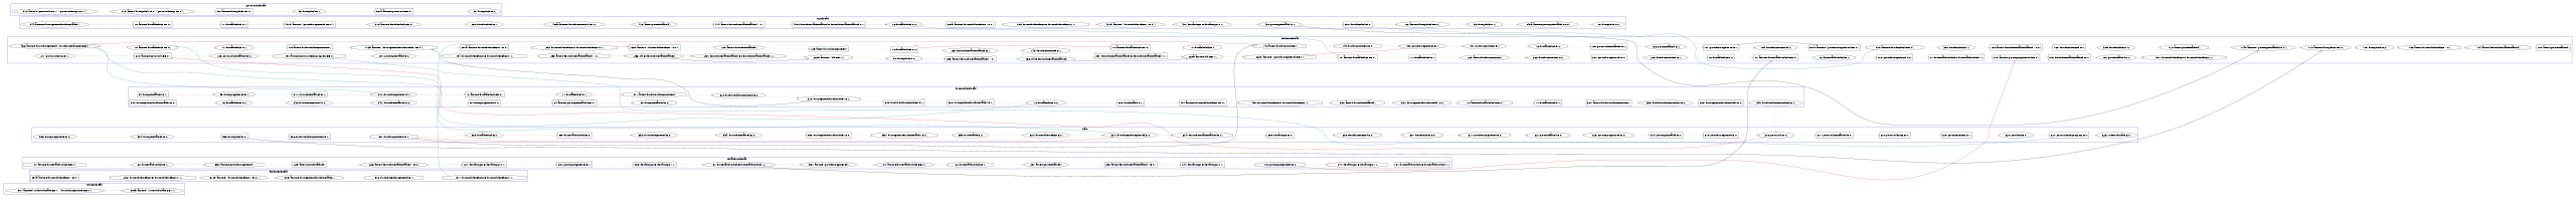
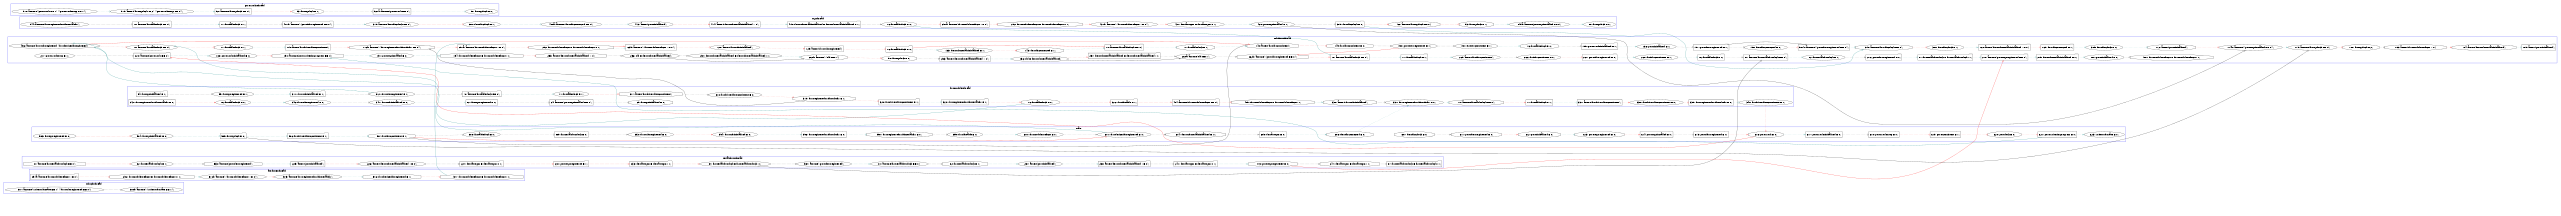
  digraph {
    rankdir=LR
    node [shape=ellipse]
    edge [arrowhead=odot color=teal style=dotted]
    n1 [label="507: assume((write_urb_state == 1) | (drv_usb_registered == 0));"]
    n2 [label="508b: assume(!(write_urb_state == 1));"]
    n3 [label="576: drv_device_id_registered = 1;" shape=octagon]
    n4 [label="577: drv_module_ref_cnt = drv_module_ref_cnt - 1;" shape=octagon]
    n5 [label="575: assume(drv_registered_with_serial_fw);"]
    n6 [label="292: drv_module_ref_cnt = drv_module_ref_cnt + 1;" shape=octagon]
    n7 [label="572b: assume(!(drv_module_ref_cnt <= 0));"]
    n8 [label="291a: assume(drv_module_ref_cnt >= 0);" shape=folder]
    n9 [label="585: fw_tty_lock = 0;" shape=folder]
    n10 [label="613: port_tty_registered = 0;" shape=octagon]
    n11 [label="614: port_tty_installed = 0;" shape=folder]
    n12 [label="601: drv_device_id_registered = 0;"]
    n13 [label="604: dev_usb_serial_initialized = -1;" shape=octagon]
    n14 [label="619: port_consistent = 1;" shape=folder]
    n15 [label="620: port_lock = 0;" shape=octagon]
    n16 [label="583: fw_tty_registered = 0;"]
    n17 [label="584: fw_tty_initialized = 0;"]
    n18 [label="589: fw_serial_bus_lock = 0;" shape=folder]
    n19 [label="593: drv_usb_registered = 0;"]
    n20 [label="605: dev_autopm = 0;" shape=folder]
    n21 [label="586: fw_driver_list_consistent = 1;" shape=folder]
    n22 [label="587: fw_idr_consistent = 1;" shape=octagon]
    n23 [label="618: port_work_stop = 0;" shape=folder]
    n24 [label="597: drv_registered_with_serial_fw = 0;" shape=octagon]
    n25 [label="599: drv_id_table = 0;"]
    n26 [label="617: port_work_initialized = 0;" shape=folder]
    n27 [label="588: fw_table_lock = 0;"]
    n28 [label="616: port_work = 0;" shape=octagon]
    n29 [label="621: port_write_in_progress = 0;" shape=folder]
    n30 [label="606: dev_disconnected = 0;" shape=octagon]
    n31 [label="607: dev_disc_lock = 0;" shape=octagon]
    n32 [label="615: port_idr_registered = 0;" shape=folder]
    n33 [label="596: drv_registered_with_usb_fw = 0;" shape=folder]
    n34 [label="623: write_urb_state = 0;"]
    n35 [label="611: port_dev_registered = 0;" shape=octagon]
    n36 [label="612: port_initialized = 0;" shape=octagon]
    n37 [label="600: drv_module_ref_cnt = 0;"]
    n38 [label="594: drv_usb_initialized = 0;"]
    n39 [label="533: assume(port_dev_registered);" shape=octagon]
    n40 [label="225: assert(port_initialized);" shape=folder]
    n41 [label="226: assert(dev_usb_serial_initialized >= 0);"]
    n42 [label="87: fw_serial_bus_lock = fw_serial_bus_lock - 1;"]
    n43 [label="537: assume(!port_dev_registered);"]
    n44 [label="82: fw_serial_bus_lock = 1;"]
    n45 [label="247: dev_autopm = dev_autopm - 1;" shape=octagon]
    n46 [label="87: fw_serial_bus_lock = fw_serial_bus_lock - 1;" shape=folder]
    n47 [label="243: port_tty_registered = 0;" shape=octagon]
    n48 [label="82: fw_serial_bus_lock = 1;" shape=octagon]
    n49 [label="237: assert(port_initialized);"]
    n50 [label="81: assume(fw_serial_bus_lock == 0);"]
    n51 [label="238: assert(dev_usb_serial_initialized >= 0);" shape=folder]
    n52 [label="231: port_tty_registered = 1;" shape=folder]
    n53 [label="233: dev_autopm = dev_autopm - 1;" shape=folder]
    n54 [label="81: assume(fw_serial_bus_lock == 0);" shape=octagon]
    n55 [label="241: dev_autopm = dev_autopm + 1;" shape=folder]
    n56 [label="227: dev_autopm = dev_autopm + 1;" shape=folder]
    n57 [label="330: assert(drv_usb_initialized);" shape=octagon]
    n58 [label="331: drv_registered_with_usb_fw = 0;"]
    n59 [label="70: assume(fw_table_lock == 0);" shape=octagon]
    n60 [label="322: drv_registered_with_serial_fw = 1;" shape=folder]
    n61 [label="76: fw_table_lock = 0;" shape=octagon]
    n62 [label="326: drv_id_table = 1;" shape=folder]
    n63 [label="311: drv_usb_initialized = 1;" shape=folder]
    n64 [label="312: drv_usb_registered = 1;"]
    n65 [label="346: drv_usb_registered = 0;"]
    n66 [label="347: drv_usb_initialized = 0;"]
    n67 [label="339: drv_registered_with_usb_fw = 0;" shape=folder]
    n68 [label="340: fw_driver_list_consistent = 1;"]
    n69 [label="70: assume(fw_table_lock == 0);" shape=folder]
    n70 [label="71: fw_table_lock = 1;"]
    n71 [label="64: assume(port_tty_installed == 0);" shape=folder]
    n72 [label="65: fw_tty_initialized = 0;" shape=octagon]
    n73 [label="55: fw_tty_registered = 1;"]
    n74 [label="337: assert(fw_driver_list_consistent);" shape=folder]
    n75 [label="338: fw_driver_list_consistent = 0;"]
    n76 [label="485: drv_module_ref_cnt = drv_module_ref_cnt - 1;" shape=octagon]
    n77 [label="320: fw_driver_list_consistent = 1;" shape=folder]
    n78 [label="319: drv_registered_with_usb_fw = 1;" shape=octagon]
    n79 [label="61: fw_tty_registered = 0;" shape=folder]
    n80 [label="76: fw_table_lock = 0;"]
    n81 [label="71: fw_table_lock = 1;" shape=folder]
    n82 [label="484: assume(drv_module_ref_cnt == 0);" shape=folder]
    n83 [label="318: fw_driver_list_consistent = 0;"]
    n84 [label="54: fw_tty_initialized = 1;" shape=folder]
    n85 [label="342: drv_registered_with_serial_fw = 0;" shape=folder]
    n86 [label="317: assert(fw_driver_list_consistent);" shape=octagon]
    n87 [label="518: assume((port_work == 1) | (port_work_stop == 1));"]
    n88 [label="519: assert((fw_tty_lock != 2) | (port_work_stop == 0));"]
    n89 [label="92: assume(fw_tty_lock == 0);" shape=folder]
    n90 [label="93: fw_tty_lock = 1;"]
    n91 [label="521a: assume(port_work == 0);" shape=folder]
    n92 [label="98: fw_tty_lock = 0;"]
    n93 [label="123b: assume(!(drv_module_ref_cnt <= 0));" shape=folder]
    n94 [label="128: assert(drv_usb_initialized);"]
    n95 [label="179: assume(fw_tty_lock == 0);"]
    n96 [label="115: assert(fw_driver_list_consistent);" shape=folder]
    n97 [label="116b: assume(!(drv_registered_with_usb_fw == 0));" shape=octagon]
    n98 [label="379: assume(dev_disc_lock == 0);" shape=octagon]
    n99 [label="253: assert(dev_usb_serial_initialized > 0);" shape=octagon]
    n100 [label="256: old = dev_usb_serial_initialized;"]
    n101 [label="151: fw_idr_consistent = 1;"]
    n102 [label="76: fw_table_lock = 0;" shape=octagon]
    n103 [label="260a: assume(old == 1);"]
    n104 [label="262b: assume(!(port_idr_registered == 0));" shape=octagon]
    n105 [label="260b: assume(!(old == 1));" shape=octagon]
    n106 [label="98: fw_tty_lock = 0;" shape=octagon]
    n107 [label="220: assume(port_work == 0);" shape=folder]
    n108 [label="188: port_work_initialized = 0;"]
    n109 [label="158: dev_disconnected = 0;"]
    n110 [label="501b: assume(!(port_dev_registered == 0));" shape=folder]
    n111 [label="190: assume(port_write_in_progress == 0);" shape=octagon]
    n112 [label="191: port_tty_installed = 0;"]
    n113 [label="157: port_dev_registered = 1;" shape=folder]
    n114 [label="496: assume(drv_usb_registered | drv_device_id_registered);"]
    n115 [label="155: port_work_initialized = 1;" shape=folder]
    n116 [label="156: port_initialized = 1;"]
    n117 [label="253: assert(dev_usb_serial_initialized > 0);" shape=folder]
    n118 [label="256: old = dev_usb_serial_initialized;"]
    n119 [label="76: fw_table_lock = 0;" shape=folder]
    n120 [label="133: dev_usb_serial_initialized = 1;"]
    n121 [label="174b: assume(!(port_tty_installed == 0));"]
    n122 [label="70: assume(fw_table_lock == 0);" shape=folder]
    n123 [label="71: fw_table_lock = 1;" shape=folder]
    n124 [label="268: fw_idr_consistent = 1;"]
    n125 [label="76: fw_table_lock = 0;" shape=folder]
    n126 [label="70: assume(fw_table_lock == 0);"]
    n127 [label="257: dev_usb_serial_initialized = dev_usb_serial_initialized - 1;"]
    n128 [label="194: drv_module_ref_cnt = drv_module_ref_cnt - 1;" shape=octagon]
    n129 [label="276: port_dev_registered = 0;" shape=folder]
    n130 [label="87: fw_serial_bus_lock = fw_serial_bus_lock - 1;" shape=folder]
    n131 [label="180: fw_tty_lock = 2;" shape=octagon]
    n132 [label="183: assert(drv_module_ref_cnt > 0);" shape=octagon]
    n133 [label="70: assume(fw_table_lock == 0);" shape=folder]
    n134 [label="278: assume(port_tty_registered == 0);" shape=folder]
    n135 [label="291a: assume(drv_module_ref_cnt >= 0);" shape=folder]
    n136 [label="71: fw_table_lock = 1;" shape=octagon]
    n137 [label="172: assert(port_initialized);" shape=octagon]
    n138 [label="380: dev_disc_lock = 1;"]
    n139 [label="168: assert(dev_usb_serial_initialized >= 0);" shape=folder]
    n140 [label="82: fw_serial_bus_lock = 1;"]
    n141 [label="185: assert(port_initialized);" shape=folder]
    n142 [label="217: port_work_stop = 1;"]
    n143 [label="257: dev_usb_serial_initialized = dev_usb_serial_initialized - 1;" shape=folder]
    n144 [label="143: dev_disconnected = 1;" shape=octagon]
    n145 [label="292: drv_module_ref_cnt = drv_module_ref_cnt + 1;" shape=octagon]
    n146 [label="148: assert(fw_idr_consistent);" shape=octagon]
    n147 [label="169: dev_disconnected = 1;" shape=folder]
    n148 [label="184: assert(dev_usb_serial_initialized);" shape=octagon]
    n149 [label="149: fw_idr_consistent = 0;" shape=octagon]
    n150 [label="81: assume(fw_serial_bus_lock == 0);" shape=folder]
    n151 [label="129: assert(drv_usb_registered);" shape=folder]
    n152 [label="279: dev_usb_serial_initialized = -1;" shape=folder]
    n153 [label="280: port_initialized = 0;"]
    n154 [label="265: assert(fw_idr_consistent);"]
    n155 [label="266: fw_idr_consistent = 0;"]
    n156 [label="267: port_idr_registered = 0;" shape=folder]
    n157 [label="581: drv_module_ref_cnt = drv_module_ref_cnt - 1;" shape=octagon]
    n158 [label="150: port_idr_registered = 1;"]
    n159 [label="385: dev_disc_lock = 0;"]
    n160 [label="71: fw_table_lock = 1;" shape=octagon]
    n161 [label="385: dev_disc_lock = 0;" shape=folder]
    n162 [label="421b: assume(!(drv_module_ref_cnt <= 0));"]
    n163 [label="427: dev_autopm = dev_autopm + 1;"]
    n164 [label="413: assert(port_initialized);"]
    n165 [label="414: assert(dev_usb_serial_initialized > 0);" shape=folder]
    n166 [label="70: assume(fw_table_lock == 0);" shape=folder]
    n167 [label="71: fw_table_lock = 1;" shape=folder]
    n168 [label="401b: assume(!(port_idr_registered == 0));" shape=folder]
    n169 [label="428: port_tty_installed = 1;"]
    n170 [label="292: drv_module_ref_cnt = drv_module_ref_cnt + 1;" shape=octagon]
    n171 [label="379: assume(dev_disc_lock == 0);"]
    n172 [label="380: dev_disc_lock = 1;"]
    n173 [label="544: assume(drv_registered_with_serial_fw);"]
    n174 [label="291a: assume(drv_module_ref_cnt >= 0);" shape=folder]
    n175 [label="408a: assume(dev_disconnected == 0);"]
    n176 [label="92: assume(fw_tty_lock == 0);" shape=octagon]
    n177 [label="93: fw_tty_lock = 1;" shape=octagon]
    n178 [label="76: fw_table_lock = 0;"]
    n179 [label="548a: assume(port_tty_installed == 0);"]
    n180 [label="415: dev_usb_serial_initialized = dev_usb_serial_initialized + 1;" shape=folder]
    n181 [label="98: fw_tty_lock = 0;"]
    subgraph cluster_1 {
      color=blue
      label=usb_cb_thread
      n1
      n2
    }
    subgraph cluster_2 {
      color=blue
      label=attribute_thread
      n3
      n4
      n5
      n6
      n7
      n8
    }
    subgraph cluster_3 {
      color=blue
      label=main
      n9
      n10
      n11
      n12
      n13
      n14
      n15
      n16
      n17
      n18
      n19
      n20
      n21
      n22
      n23
      n24
      n25
      n26
      n27
      n28
      n29
      n30
      n31
      n32
      n33
      n34
      n35
      n36
      n37
      n38
    }
    subgraph cluster_4 {
      color=blue
      label=serial_bus_thread
      n39
      n40
      n41
      n42
      n43
      n44
      n45
      n46
      n47
      n48
      n49
      n50
      n51
      n52
      n53
      n54
      n55
      n56
    }
    subgraph cluster_5 {
      color=blue
      label=fw_module_thread
      n57
      n58
      n59
      n60
      n61
      n62
      n63
      n64
      n65
      n66
      n67
      n68
      n69
      n70
      n71
      n72
      n73
      n74
      n75
      n76
      n77
      n78
      n79
      n80
      n81
      n82
      n83
      n84
      n85
      n86
    }
    subgraph cluster_6 {
      color=blue
      label=port_work_thread
      n87
      n88
      n89
      n90
      n91
      n92
    }
    subgraph cluster_7 {
      color=blue
      label=usb_bus_thread
      n93
      n94
      n95
      n96
      n97
      n98
      n99
      n100
      n101
      n102
      n103
      n104
      n105
      n106
      n107
      n108
      n109
      n110
      n111
      n112
      n113
      n114
      n115
      n116
      n117
      n118
      n119
      n120
      n121
      n122
      n123
      n124
      n125
      n126
      n127
      n128
      n129
      n130
      n131
      n132
      n133
      n134
      n135
      n136
      n137
      n138
      n139
      n140
      n141
      n142
      n143
      n144
      n145
      n146
      n147
      n148
      n149
      n150
      n151
      n152
      n153
      n154
      n155
      n156
      n157
      n158
      n159
      n160
    }
    subgraph cluster_8 {
      color=blue
      label=tty_thread
      n161
      n162
      n163
      n164
      n165
      n166
      n167
      n168
      n169
      n170
      n171
      n172
      n173
      n174
      n175
      n176
      n177
      n178
      n179
      n180
      n181
    }
    n1 -> n2 [color=black]
    n3 -> n4 [color=red]
    n4 -> n135 [constraint=false style=""]
    n5 -> n3
    n6 -> n7
    n7 -> n5 [color=red]
    n8 -> n6 [color=red]
    n9 -> n21
    n9 -> n95 [color=black constraint=false style=""]
    n10 -> n11 [arrowhead=onormal color=red]
    n11 -> n32 [color=black]
    n12 -> n13 [arrowhead=onormal color=black]
    n12 -> n114 [arrowhead=onormal constraint=false style=""]
    n13 -> n20 [arrowhead=onormal color=black]
    n14 -> n15 [color=red]
    n15 -> n29 [color=red]
    n16 -> n17 [color=red]
    n17 -> n9
    n18 -> n19 [arrowhead=onormal color=black]
    n19 -> n38 [arrowhead=onormal color=red]
    n20 -> n30 [arrowhead=onormal]
    n21 -> n22 [arrowhead=onormal]
    n22 -> n12 [color=red style=""]
    n22 -> n27 [color=black]
    n22 -> n146 [arrowhead=onormal color=black constraint=false style=""]
    n23 -> n14 [color=red]
    n24 -> n25 [color=black]
    n25 -> n37 [arrowhead=onormal]
    n26 -> n23 [color=black]
    n27 -> n18 [color=black]
    n28 -> n26 [arrowhead=onormal]
    n28 -> n107 [arrowhead=onormal color=red constraint=false style=""]
    n29 -> n34 [arrowhead=onormal]
    n29 -> n111 [arrowhead=onormal constraint=false style=""]
-   n30 -> n31 [arrowhead=onormal]
+   n30 -> n58 [arrowhead=onormal]
    n31 -> n35 [arrowhead=onormal color=black]
    n32 -> n28 [arrowhead=onormal color=red]
    n33 -> n24
    n35 -> n36 [arrowhead=onormal color=red]
    n36 -> n10
    n37 -> n12 [arrowhead=onormal color=black]
    n38 -> n33 [arrowhead=onormal]
    n39 -> n40
    n40 -> n41 [color=red]
    n41 -> n56 [arrowhead=onormal color=black]
    n42 -> n43 [arrowhead=onormal color=black]
    n42 -> n150 [color=black constraint=false style=""]
    n43 -> n50 [arrowhead=onormal]
    n44 -> n39 [arrowhead=onormal color=black]
    n45 -> n46 [color=black]
    n47 -> n45 [arrowhead=onormal color=black]
    n47 -> n134 [arrowhead=onormal color=red constraint=false style=""]
    n48 -> n49 [arrowhead=onormal]
    n49 -> n51
    n50 -> n48 [color=black]
    n51 -> n55 [color=black]
    n52 -> n53 [arrowhead=onormal color=red]
    n53 -> n42 [color=red]
    n54 -> n44 [color=red]
    n55 -> n47 [arrowhead=onormal]
    n56 -> n52 [arrowhead=onormal color=red]
    n57 -> n58 [color=black]
    n58 -> n59
    n59 -> n81 [arrowhead=onormal color=red]
    n60 -> n61 [arrowhead=onormal color=red]
    n61 -> n62 [color=red]
    n61 -> n126 [arrowhead=onormal constraint=false style=""]
    n62 -> n82 [arrowhead=onormal color=red]
    n63 -> n64 [color=black]
    n64 -> n69 [color=black]
    n64 -> n114 [arrowhead=onormal constraint=false style=""]
    n65 -> n66 [color=black]
    n66 -> n79
    n67 -> n68
    n68 -> n28 [color=red]
    n69 -> n70
    n70 -> n86 [arrowhead=onormal color=red]
    n71 -> n72 [color=black]
    n73 -> n63 [arrowhead=onormal]
    n74 -> n75 [arrowhead=onormal color=red]
    n75 -> n67 [color=red]
    n76 -> n57 [arrowhead=onormal]
    n77 -> n60
    n78 -> n77 [color=red]
    n78 -> n97 [arrowhead=onormal color=black constraint=false style=""]
    n79 -> n71 [color=black]
    n80 -> n65 [arrowhead=onormal]
    n81 -> n74
    n82 -> n76 [color=red]
    n83 -> n78 [color=red]
    n84 -> n73 [color=black]
    n85 -> n80 [arrowhead=onormal color=red]
    n86 -> n83 [color=black]
    n87 -> n88
    n88 -> n89 [arrowhead=onormal]
    n89 -> n90 [arrowhead=onormal color=red]
    n90 -> n91 [color=black]
    n91 -> n92
    n93 -> n94 [color=red]
    n94 -> n151 [arrowhead=onormal color=red]
    n95 -> n131 [color=red]
    n96 -> n97 [arrowhead=onormal color=red]
    n97 -> n135 [arrowhead=onormal color=red]
    n98 -> n138 [color=red]
    n99 -> n100 [arrowhead=onormal color=black]
    n100 -> n105 [color=black constraint=false style=""]
    n100 -> n127 [arrowhead=onormal color=black]
    n101 -> n102 [arrowhead=onormal]
    n102 -> n115 [color=black]
    n103 -> n104 [arrowhead=onormal color=black]
    n104 -> n122 [arrowhead=onormal color=red]
    n105 -> n106 [arrowhead=onormal color=red]
    n106 -> n117 [arrowhead=onormal color=black]
    n107 -> n108 [arrowhead=onormal]
    n108 -> n111 [color=red]
    n109 -> n110 [color=red]
    n110 -> n98
    n111 -> n112
    n112 -> n128 [arrowhead=onormal]
    n113 -> n109 [color=black]
    n113 -> n110 [color=black constraint=false style=""]
    n114 -> n126 [color=red]
    n114 -> n146 [arrowhead=onormal color=red style=""]
    n115 -> n116 [arrowhead=onormal]
    n116 -> n113 [color=black]
    n117 -> n118
    n118 -> n103 [arrowhead=onormal color=black constraint=false style=""]
    n118 -> n143 [arrowhead=onormal color=red]
    n119 -> n120 [arrowhead=onormal]
    n119 -> n133 [color=red constraint=false style=""]
    n120 -> n144 [arrowhead=onormal color=red]
    n121 -> n95 [arrowhead=onormal]
    n122 -> n123
    n123 -> n154 [arrowhead=onormal]
    n124 -> n125
    n125 -> n150 [arrowhead=onormal color=black]
    n126 -> n136 [color=red]
    n127 -> n105 [arrowhead=onormal]
    n128 -> n99 [color=red]
    n129 -> n130
    n130 -> n134
    n131 -> n132 [color=black]
    n132 -> n148 [arrowhead=onormal color=red]
    n133 -> n160
    n134 -> n152
    n135 -> n145 [color=red]
    n136 -> n96
    n137 -> n121 [color=red]
    n138 -> n139 [arrowhead=onormal]
    n139 -> n147 [color=red]
    n140 -> n129 [arrowhead=onormal color=black]
    n142 -> n107 [color=black]
    n143 -> n103 [arrowhead=onormal color=black]
    n144 -> n133 [arrowhead=onormal]
    n145 -> n93
    n145 -> n93 [arrowhead=onormal color=red constraint=false style=""]
    n146 -> n149 [color=red]
    n147 -> n159
    n148 -> n141
    n149 -> n158 [arrowhead=onormal color=black]
    n150 -> n140
    n151 -> n119 [color=red]
    n152 -> n153
    n153 -> n157 [color=black]
    n154 -> n155 [arrowhead=onormal color=black]
    n155 -> n156 [color=red]
    n156 -> n124 [arrowhead=onormal]
    n158 -> n101 [arrowhead=onormal color=black]
    n158 -> n104 [arrowhead=onormal color=red constraint=false style=""]
    n159 -> n137
    n160 -> n146 [arrowhead=onormal]
    n161 -> n98 [arrowhead=onormal constraint=false style=""]
    n161 -> n176 [arrowhead=onormal color=red]
    n162 -> n163 [arrowhead=onormal color=red]
    n163 -> n169 [arrowhead=onormal]
    n164 -> n165 [arrowhead=onormal color=red]
    n165 -> n180 [arrowhead=onormal]
    n166 -> n167 [arrowhead=onormal]
    n167 -> n168 [color=black]
    n168 -> n171 [arrowhead=onormal]
    n169 -> n121 [arrowhead=onormal color=black constraint=false style=""]
    n169 -> n161 [color=black]
    n170 -> n162 [arrowhead=onormal color=red]
    n171 -> n172 [color=red]
    n172 -> n175
    n173 -> n166 [color=black]
    n174 -> n170 [color=red]
    n175 -> n164
    n176 -> n177 [color=red]
    n177 -> n179 [arrowhead=onormal]
    n178 -> n122 [constraint=false style=""]
    n178 -> n174 [color=red]
    n179 -> n181 [arrowhead=onormal]
    n180 -> n178 [arrowhead=onormal color=black]
  }
